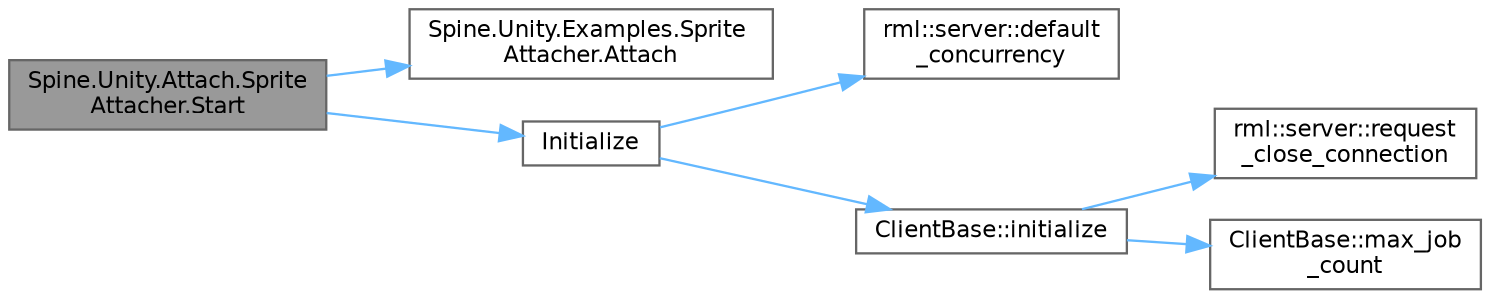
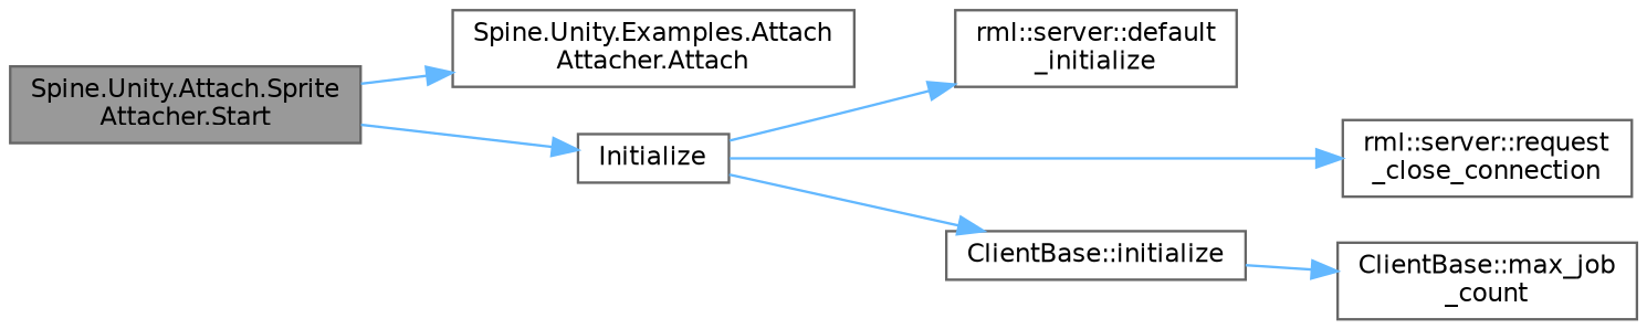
  digraph {
    rankdir=LR
    node [color=grey40 fillcolor=white fontname=Helvetica fontsize=10 shape=box style=filled]
    edge [color=steelblue1 fontname=Helvetica fontsize=10 labelfontname=Helvetica labelfontsize=10 style=solid]
    n1 [color=gray40 fillcolor=grey60 fontcolor=black height=0.2 label="Spine.Unity.Attach.Sprite\lAttacher.Start" width=0.4]
-   n2 [height=0.2 label="Spine.Unity.Examples.Sprite\lAttacher.Attach" width=0.4]
+   n2 [height=0.2 label="Spine.Unity.Examples.Attach\lAttacher.Attach" width=0.4]
    n3 [height=0.2 label=Initialize width=0.4]
-   n4 [height=0.2 label="rml::server::default\l_concurrency" width=0.4]
+   n4 [height=0.2 label="rml::server::default\l_initialize" width=0.4]
    n5 [height=0.2 label="ClientBase::initialize" width=0.4]
    n6 [height=0.2 label="rml::server::request\l_close_connection" width=0.4]
    n7 [height=0.2 label="ClientBase::max_job\l_count" width=0.4]
    n1 -> n2
    n1 -> n3
    n3 -> n4
    n3 -> n5
-   n5 -> n6
+   n3 -> n6
    n5 -> n7
  }
